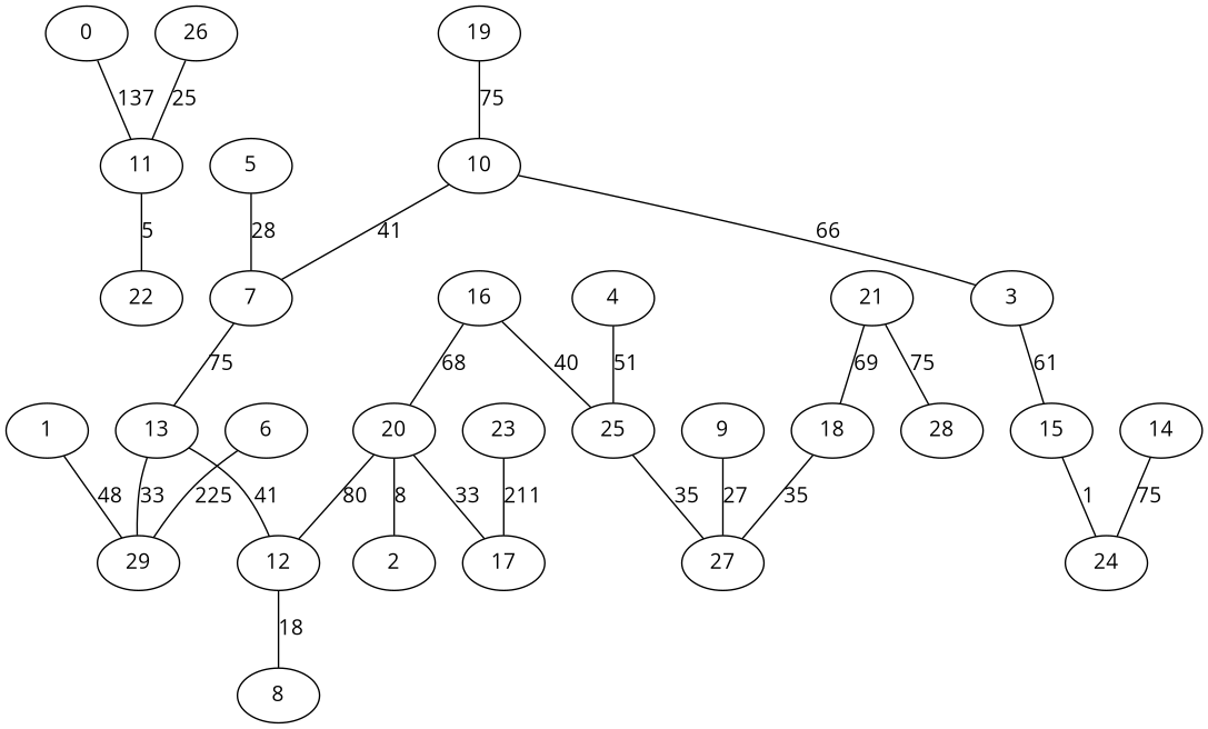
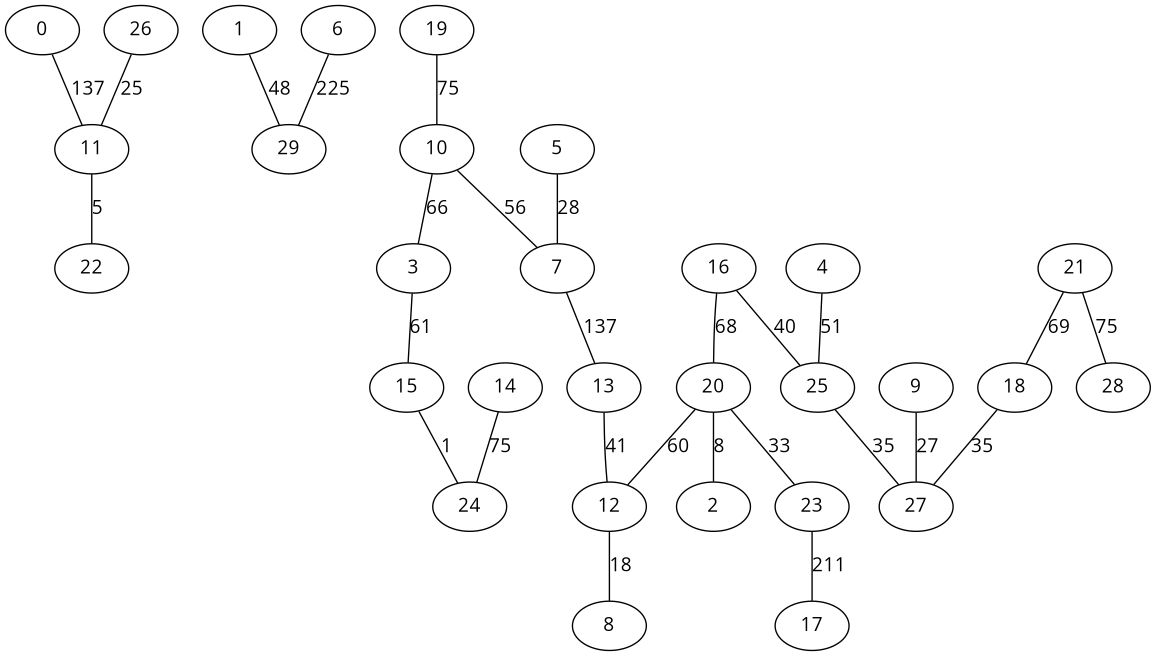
  strict graph {
    fontname="Open Sans"
    node [fontname="Open Sans"]
    edge [fontname="Open Sans"]
    0
    11
    22
    1
    29
    3
    15
    24
    4
    25
    27
    5
    7
    13
    6
    12
    9
    10
    8
    14
    16
    20
    2
    23
    18
    19
    17
    21
    28
    26
    0 -- 11 [label=137]
    11 -- 22 [label=5]
    1 -- 29 [label=48]
    3 -- 15 [label=61]
    15 -- 24 [label=1]
    4 -- 25 [label=51]
    25 -- 27 [label=35]
    5 -- 7 [label=28]
-   7 -- 13 [label=75]
-   13 -- 29 [label=33]
+   7 -- 13 [label=137]
    13 -- 12 [label=41]
    6 -- 29 [label=225]
    12 -- 8 [label=18]
    9 -- 27 [label=27]
    10 -- 3 [label=66]
-   10 -- 7 [label=41]
+   10 -- 7 [label=56]
    14 -- 24 [label=75]
    16 -- 25 [label=40]
    16 -- 20 [label=68]
-   20 -- 12 [label=80]
+   20 -- 12 [label=60]
    20 -- 2 [label=8]
-   20 -- 17 [label=33]
+   20 -- 23 [label=33]
    23 -- 17 [label=211]
    18 -- 27 [label=35]
    19 -- 10 [label=75]
    21 -- 18 [label=69]
    21 -- 28 [label=75]
    26 -- 11 [label=25]
  }
